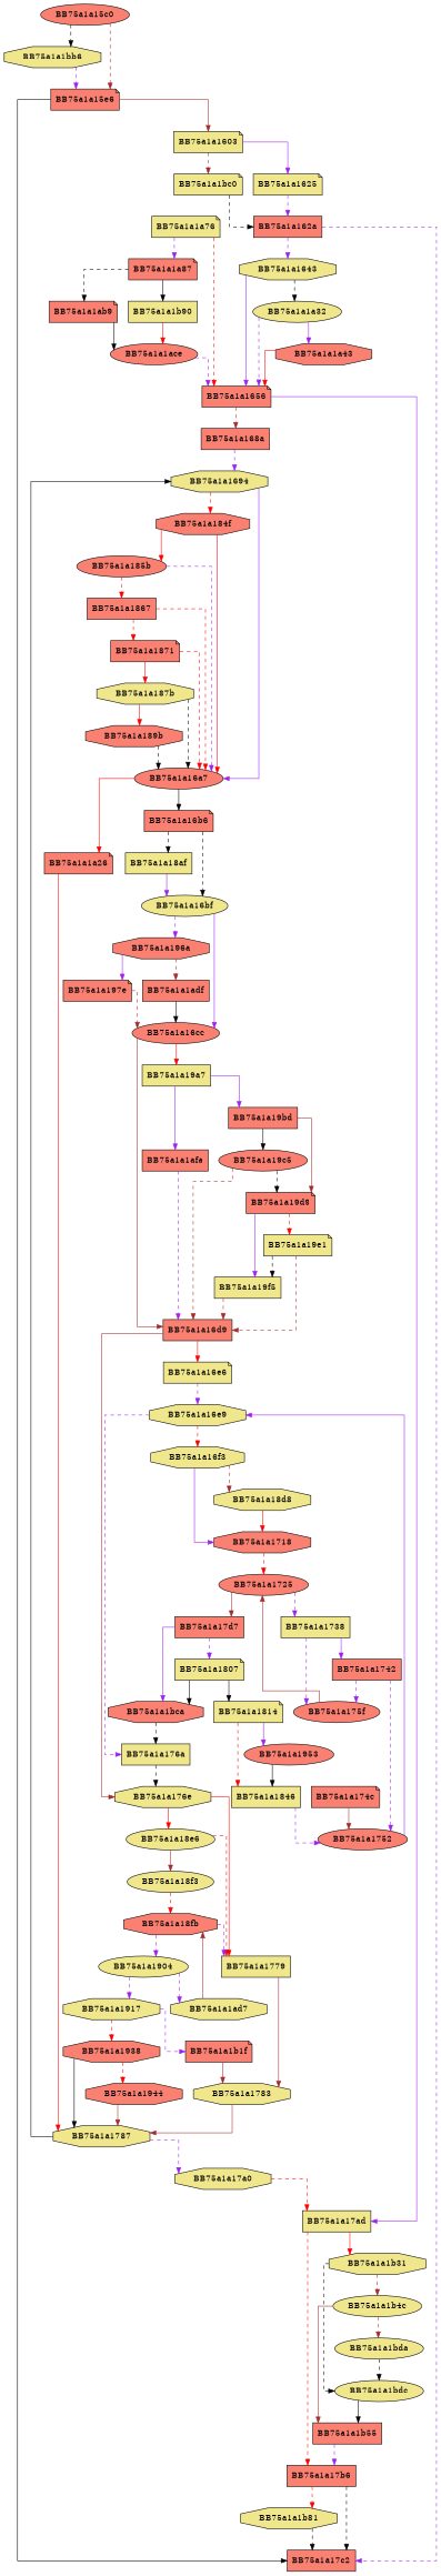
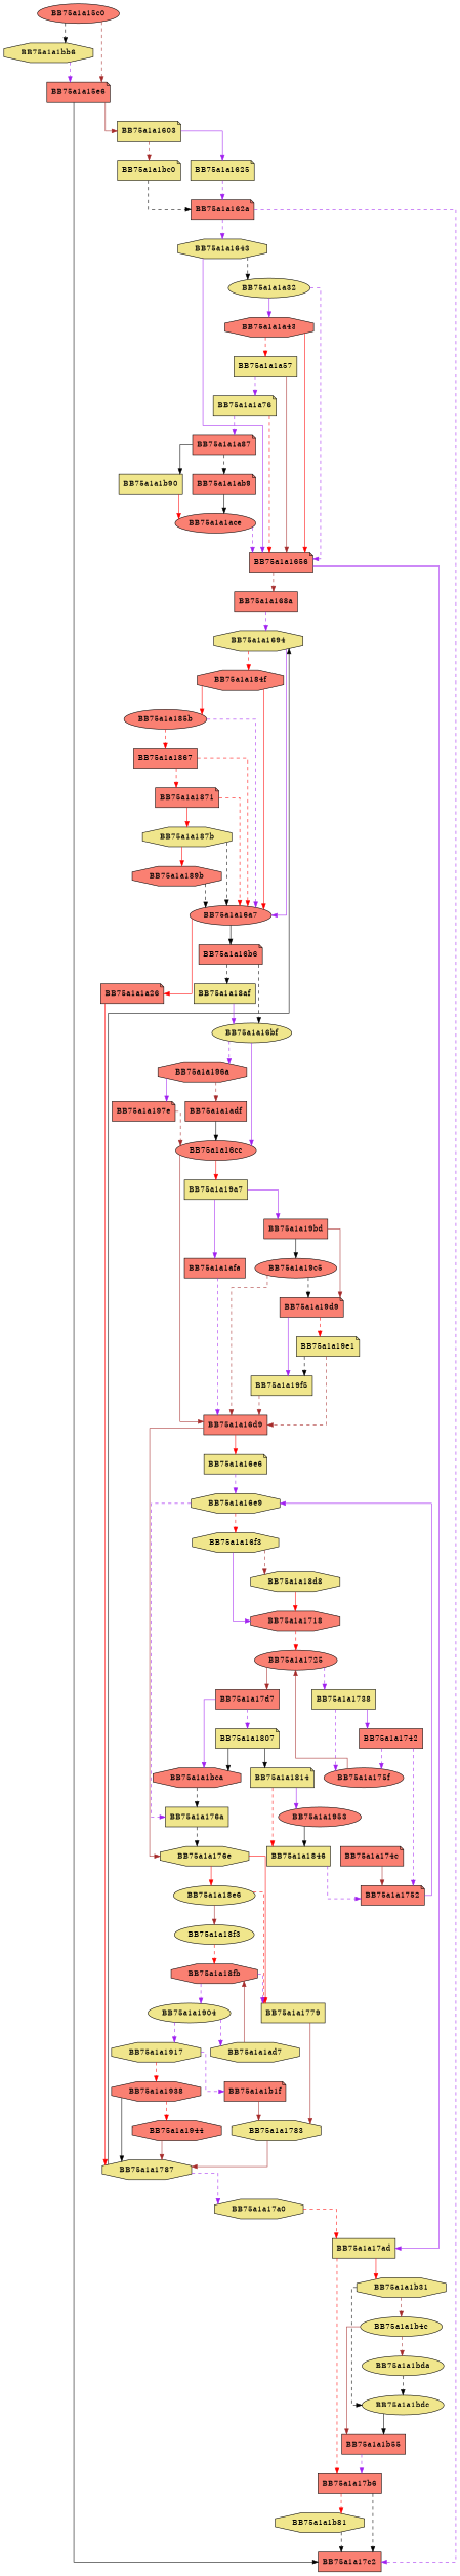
  digraph {
    splines=ortho
    node [fillcolor=salmon shape=octagon style=filled]
    edge [color=purple style=dashed]
    BB75a1a15c0 [shape=ellipse]
    BB75a1a1bb6 [fillcolor=khaki]
    BB75a1a15e6 [shape=note]
    BB75a1a17c2 [shape=box]
    BB75a1a1603 [fillcolor=khaki shape=note]
    BB75a1a1bc0 [fillcolor=khaki shape=note]
    BB75a1a1625 [fillcolor=khaki shape=note]
-   BB75a1a162a [shape=box]
+   BB75a1a162a [shape=note]
    BB75a1a1643 [fillcolor=khaki]
    BB75a1a1a32 [fillcolor=khaki shape=ellipse]
    BB75a1a1656 [shape=note]
    BB75a1a1a43
    BB75a1a17ad [fillcolor=khaki shape=box]
    BB75a1a168a [shape=box]
+   BB75a1a1a57 [fillcolor=khaki shape=box]
    BB75a1a1b31 [fillcolor=khaki]
    BB75a1a17b6 [shape=box]
    BB75a1a1694 [fillcolor=khaki]
    BB75a1a1bdc [fillcolor=khaki shape=ellipse]
    BB75a1a1b4c [fillcolor=khaki shape=ellipse]
    BB75a1a1b81 [fillcolor=khaki]
    BB75a1a184f
    BB75a1a16a7 [shape=ellipse]
    BB75a1a185b [shape=ellipse]
    BB75a1a1a26 [shape=note]
    BB75a1a16b6 [shape=note]
    BB75a1a1867 [shape=box]
    BB75a1a1787 [fillcolor=khaki]
    BB75a1a18af [fillcolor=khaki shape=box]
    BB75a1a16bf [fillcolor=khaki shape=ellipse]
    BB75a1a17a0 [fillcolor=khaki]
    BB75a1a196a
    BB75a1a16cc [shape=ellipse]
    BB75a1a1adf [shape=box]
    BB75a1a197e [shape=note]
    BB75a1a19a7 [fillcolor=khaki shape=box]
    BB75a1a16d9 [shape=box]
    BB75a1a1afa [shape=box]
    BB75a1a19bd [shape=box]
    BB75a1a176e [fillcolor=khaki]
    BB75a1a16e6 [fillcolor=khaki shape=note]
    BB75a1a19d9 [shape=note]
    BB75a1a19c5 [shape=ellipse]
    BB75a1a18e6 [fillcolor=khaki shape=ellipse]
    BB75a1a1779 [fillcolor=khaki shape=box]
    BB75a1a16e9 [fillcolor=khaki]
    BB75a1a18f3 [fillcolor=khaki shape=ellipse]
    BB75a1a1783 [fillcolor=khaki]
    BB75a1a176a [fillcolor=khaki shape=box]
    BB75a1a16f3 [fillcolor=khaki]
    BB75a1a18d8 [fillcolor=khaki]
    BB75a1a1718
    BB75a1a1725 [shape=ellipse]
    BB75a1a17d7 [shape=box]
    BB75a1a1738 [fillcolor=khaki shape=box]
    BB75a1a1bca
    BB75a1a1807 [fillcolor=khaki shape=note]
    BB75a1a175f [shape=ellipse]
    BB75a1a1742 [shape=box]
    BB75a1a1814 [fillcolor=khaki shape=note]
-   BB75a1a1752 [shape=ellipse]
+   BB75a1a1752 [shape=note]
    BB75a1a174c [shape=note]
    BB75a1a18fb
    BB75a1a1b55 [shape=box]
    BB75a1a1bda [fillcolor=khaki shape=ellipse]
    BB75a1a1953 [shape=ellipse]
    BB75a1a1846 [fillcolor=khaki shape=box]
    BB75a1a1871 [shape=note]
    BB75a1a187b [fillcolor=khaki]
    BB75a1a189b
    BB75a1a1904 [fillcolor=khaki shape=ellipse]
    BB75a1a1ad7 [fillcolor=khaki]
    BB75a1a1917 [fillcolor=khaki]
    BB75a1a1b1f [shape=note]
    BB75a1a1938
    BB75a1a1944
    BB75a1a19f5 [fillcolor=khaki shape=box]
    BB75a1a19e1 [fillcolor=khaki shape=note]
    BB75a1a1a76 [fillcolor=khaki shape=note]
    BB75a1a1a87 [shape=note]
    BB75a1a1b90 [fillcolor=khaki shape=box]
    BB75a1a1ab9 [shape=note]
    BB75a1a1ace [shape=ellipse]
    BB75a1a15c0 -> BB75a1a1bb6 [color=black]
    BB75a1a15c0 -> BB75a1a15e6 [color=brown]
    BB75a1a1bb6 -> BB75a1a15e6
    BB75a1a15e6 -> BB75a1a17c2 [color=black style=solid]
    BB75a1a15e6 -> BB75a1a1603 [color=brown style=solid]
    BB75a1a1603 -> BB75a1a1bc0 [color=brown]
    BB75a1a1603 -> BB75a1a1625 [style=solid]
    BB75a1a1bc0 -> BB75a1a162a [color=black]
    BB75a1a1625 -> BB75a1a162a
    BB75a1a162a -> BB75a1a17c2
    BB75a1a162a -> BB75a1a1643
    BB75a1a1643 -> BB75a1a1a32 [color=black]
    BB75a1a1643 -> BB75a1a1656 [style=solid]
    BB75a1a1a32 -> BB75a1a1656
    BB75a1a1a32 -> BB75a1a1a43 [style=solid]
    BB75a1a1656 -> BB75a1a17ad [style=solid]
    BB75a1a1656 -> BB75a1a168a [color=brown]
    BB75a1a1a43 -> BB75a1a1656 [color=red style=solid]
+   BB75a1a1a43 -> BB75a1a1a57 [color=red]
    BB75a1a17ad -> BB75a1a1b31 [color=red style=solid]
    BB75a1a17ad -> BB75a1a17b6 [color=red]
    BB75a1a168a -> BB75a1a1694
+   BB75a1a1a57 -> BB75a1a1656 [color=brown style=solid]
+   BB75a1a1a57 -> BB75a1a1a76
    BB75a1a1b31 -> BB75a1a1bdc [color=black]
    BB75a1a1b31 -> BB75a1a1b4c [color=brown]
    BB75a1a17b6 -> BB75a1a17c2 [color=black]
    BB75a1a17b6 -> BB75a1a1b81 [color=red]
    BB75a1a1694 -> BB75a1a184f [color=red]
    BB75a1a1694 -> BB75a1a16a7 [style=solid]
    BB75a1a1bdc -> BB75a1a1b55 [color=black style=solid]
    BB75a1a1b4c -> BB75a1a1b55 [color=brown style=solid]
    BB75a1a1b4c -> BB75a1a1bda [color=brown]
    BB75a1a1b81 -> BB75a1a17c2 [color=black]
    BB75a1a184f -> BB75a1a16a7 [color=red style=solid]
    BB75a1a184f -> BB75a1a185b [color=red style=solid]
    BB75a1a16a7 -> BB75a1a1a26 [color=red style=solid]
    BB75a1a16a7 -> BB75a1a16b6 [color=black style=solid]
    BB75a1a185b -> BB75a1a16a7
    BB75a1a185b -> BB75a1a1867 [color=red]
    BB75a1a1a26 -> BB75a1a1787 [color=red style=solid]
    BB75a1a16b6 -> BB75a1a18af [color=black]
    BB75a1a16b6 -> BB75a1a16bf [color=black]
    BB75a1a1867 -> BB75a1a16a7 [color=red]
    BB75a1a1867 -> BB75a1a1871 [color=red]
    BB75a1a1787 -> BB75a1a1694 [color=black style=solid]
    BB75a1a1787 -> BB75a1a17a0
    BB75a1a18af -> BB75a1a16bf [style=solid]
    BB75a1a16bf -> BB75a1a196a
    BB75a1a16bf -> BB75a1a16cc [style=solid]
    BB75a1a17a0 -> BB75a1a17ad [color=red]
    BB75a1a196a -> BB75a1a1adf [color=brown]
    BB75a1a196a -> BB75a1a197e [style=solid]
    BB75a1a16cc -> BB75a1a19a7 [color=red style=solid]
    BB75a1a16cc -> BB75a1a16d9 [color=brown style=solid]
    BB75a1a1adf -> BB75a1a16cc [color=black style=solid]
    BB75a1a197e -> BB75a1a16cc [color=brown]
    BB75a1a19a7 -> BB75a1a1afa [style=solid]
    BB75a1a19a7 -> BB75a1a19bd [style=solid]
    BB75a1a16d9 -> BB75a1a176e [color=brown style=solid]
    BB75a1a16d9 -> BB75a1a16e6 [color=red style=solid]
    BB75a1a1afa -> BB75a1a16d9
    BB75a1a19bd -> BB75a1a19d9 [color=brown style=solid]
    BB75a1a19bd -> BB75a1a19c5 [color=black style=solid]
    BB75a1a176e -> BB75a1a18e6 [color=red style=solid]
    BB75a1a176e -> BB75a1a1779 [color=red style=solid]
    BB75a1a16e6 -> BB75a1a16e9
    BB75a1a19d9 -> BB75a1a19f5 [style=solid]
    BB75a1a19d9 -> BB75a1a19e1 [color=red]
    BB75a1a19c5 -> BB75a1a16d9 [color=brown]
    BB75a1a19c5 -> BB75a1a19d9 [color=black]
    BB75a1a18e6 -> BB75a1a1779 [color=red]
    BB75a1a18e6 -> BB75a1a18f3 [color=brown style=solid]
    BB75a1a1779 -> BB75a1a1783 [color=brown style=solid]
    BB75a1a16e9 -> BB75a1a176a
    BB75a1a16e9 -> BB75a1a16f3 [color=red]
    BB75a1a18f3 -> BB75a1a18fb [color=red]
    BB75a1a1783 -> BB75a1a1787 [color=brown style=solid]
    BB75a1a176a -> BB75a1a176e [color=black]
    BB75a1a16f3 -> BB75a1a18d8 [color=brown]
    BB75a1a16f3 -> BB75a1a1718 [style=solid]
    BB75a1a18d8 -> BB75a1a1718 [color=red style=solid]
    BB75a1a1718 -> BB75a1a1725 [color=red]
    BB75a1a1725 -> BB75a1a17d7 [color=brown style=solid]
    BB75a1a1725 -> BB75a1a1738
    BB75a1a17d7 -> BB75a1a1bca [style=solid]
    BB75a1a17d7 -> BB75a1a1807
    BB75a1a1738 -> BB75a1a175f
    BB75a1a1738 -> BB75a1a1742 [style=solid]
    BB75a1a1bca -> BB75a1a176a [color=black]
    BB75a1a1807 -> BB75a1a1bca [color=black style=solid]
    BB75a1a1807 -> BB75a1a1814 [color=black style=solid]
    BB75a1a175f -> BB75a1a1725 [color=brown style=solid]
    BB75a1a1742 -> BB75a1a175f
    BB75a1a1742 -> BB75a1a1752
    BB75a1a1814 -> BB75a1a1953 [style=solid]
    BB75a1a1814 -> BB75a1a1846 [color=red]
    BB75a1a1752 -> BB75a1a16e9 [style=solid]
    BB75a1a174c -> BB75a1a1752 [color=brown style=solid]
    BB75a1a18fb -> BB75a1a1779
    BB75a1a18fb -> BB75a1a1904
    BB75a1a1b55 -> BB75a1a17b6
    BB75a1a1bda -> BB75a1a1bdc [color=black]
    BB75a1a1953 -> BB75a1a1846 [color=black style=solid]
    BB75a1a1846 -> BB75a1a1752
    BB75a1a1871 -> BB75a1a16a7 [color=red]
    BB75a1a1871 -> BB75a1a187b [color=red style=solid]
    BB75a1a187b -> BB75a1a16a7 [color=black]
    BB75a1a187b -> BB75a1a189b [color=red style=solid]
    BB75a1a189b -> BB75a1a16a7 [color=black]
    BB75a1a1904 -> BB75a1a1ad7
    BB75a1a1904 -> BB75a1a1917
    BB75a1a1ad7 -> BB75a1a18fb [color=brown style=solid]
    BB75a1a1917 -> BB75a1a1b1f
    BB75a1a1917 -> BB75a1a1938 [color=red]
    BB75a1a1b1f -> BB75a1a1783 [color=brown style=solid]
    BB75a1a1938 -> BB75a1a1787 [color=black style=solid]
    BB75a1a1938 -> BB75a1a1944 [color=red]
    BB75a1a1944 -> BB75a1a1787 [color=brown style=solid]
    BB75a1a19f5 -> BB75a1a16d9 [color=brown]
    BB75a1a19e1 -> BB75a1a16d9 [color=brown]
    BB75a1a19e1 -> BB75a1a19f5 [color=black]
    BB75a1a1a76 -> BB75a1a1656 [color=red]
    BB75a1a1a76 -> BB75a1a1a87
    BB75a1a1a87 -> BB75a1a1b90 [color=black style=solid]
    BB75a1a1a87 -> BB75a1a1ab9 [color=black]
    BB75a1a1b90 -> BB75a1a1ace [color=red style=solid]
    BB75a1a1ab9 -> BB75a1a1ace [color=black style=solid]
    BB75a1a1ace -> BB75a1a1656
  }
